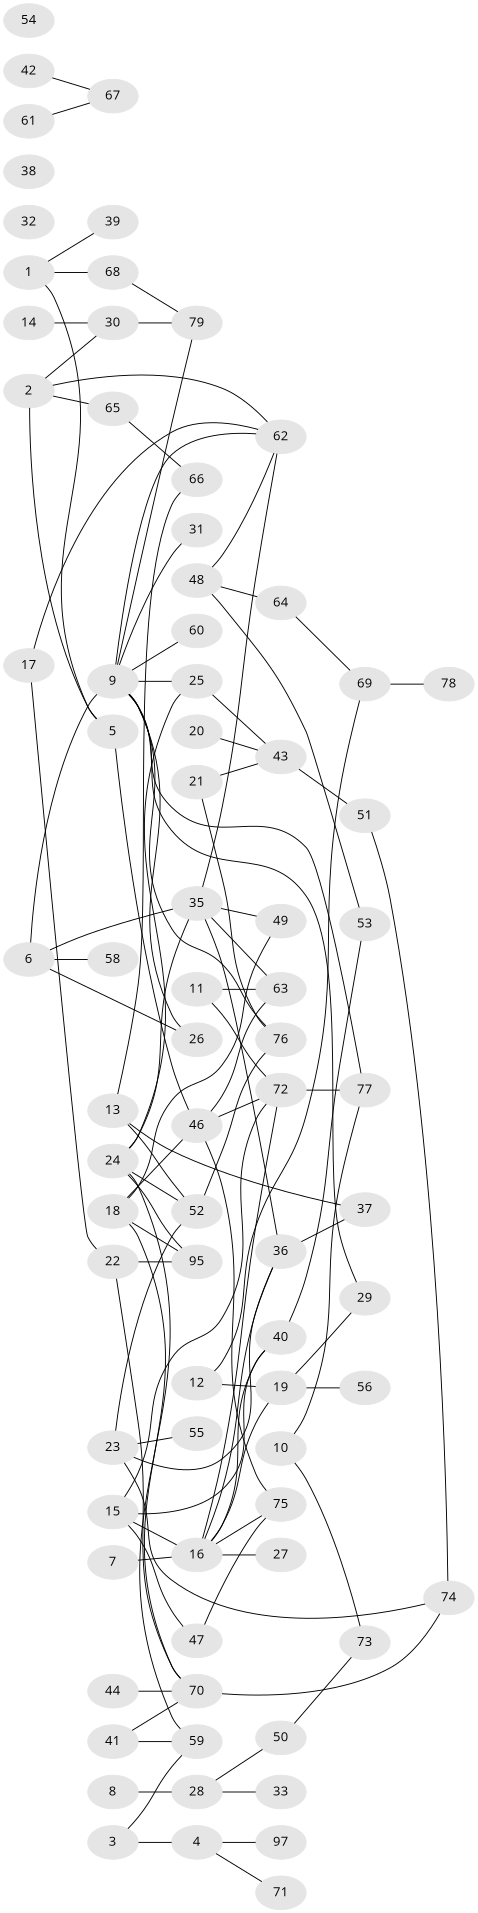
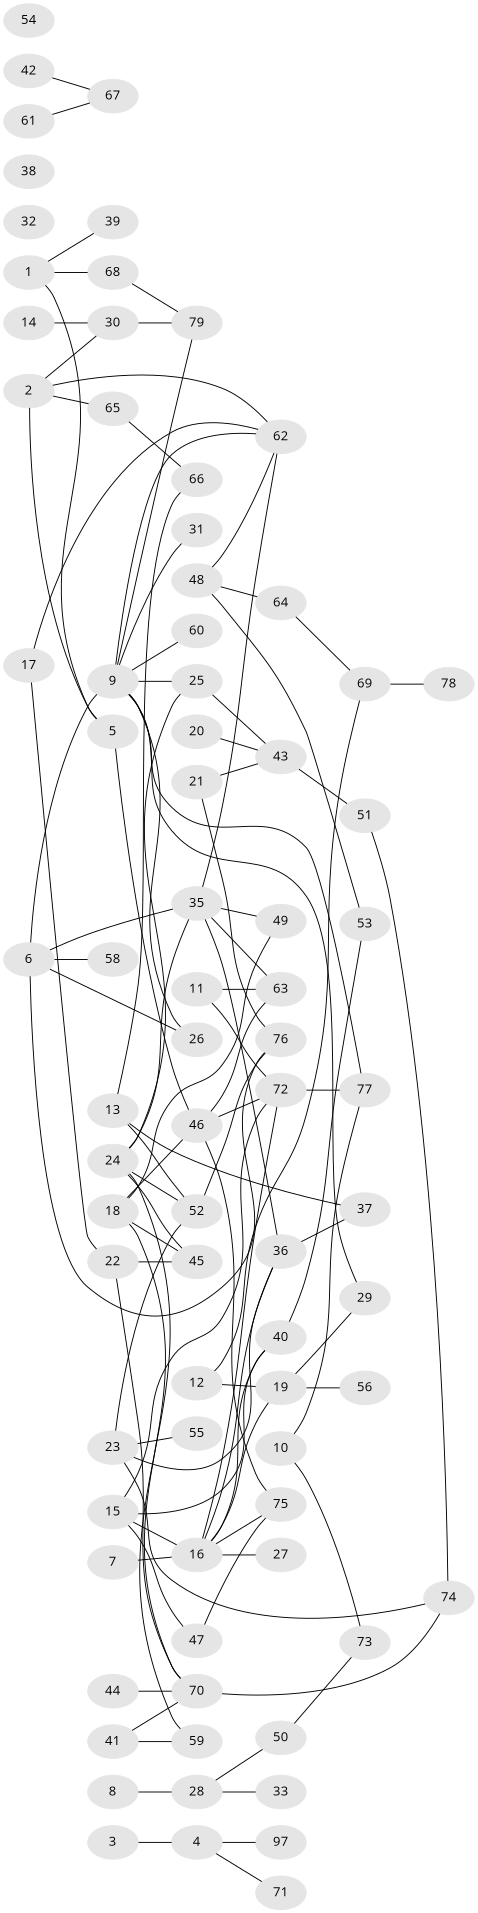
  graph {
    fontname="Open Sans"
    rankdir=LR
    node [color=gray90 fontname="Open Sans" style=filled]
    edge [fontname="Open Sans"]
    1
    5
    39
    68
    46
    79
    2
    30
    62
    65
    66
    3
    4
    59
    n15 [label=97]
    71
    69
    78
    63
    72
    75
    6
    26
    35
    58
    9
    17
    22
    36
    49
    7
    16
    19
    40
    27
    8
    28
    33
    50
    25
    29
    31
    60
    76
    77
    43
    10
    73
    11
    12
    56
    13
    37
    52
    14
    15
    47
    53
-   45 [label=95]
+   45
    70
    18
    74
    20
    51
    21
    23
    55
    24
    32
    38
    41
    42
    67
    44
    48
    64
    54
    61
    1 -- 5
    1 -- 39
    1 -- 68
    5 -- 46
    68 -- 79
    46 -- 63
    46 -- 72
    46 -- 75
    2 -- 5
    2 -- 30
    2 -- 62
    2 -- 65
    30 -- 79
    65 -- 66
    3 -- 4
-   3 -- 59
    4 -- n15
    4 -- 71
    69 -- 78
    72 -- 77
    6 -- 26
    6 -- 35
    6 -- 58
    6 -- 9
    35 -- 62
    35 -- 63
    35 -- 36
    35 -- 49
    9 -- 79
    9 -- 62
    9 -- 26
    9 -- 25
    9 -- 29
    9 -- 31
    9 -- 60
-   9 -- 76
+   6 -- 76
    9 -- 77
    17 -- 62
    17 -- 22
    22 -- 45
    22 -- 70
    36 -- 37
    7 -- 16
    16 -- 72
    16 -- 75
    16 -- 36
    16 -- 19
    16 -- 40
    16 -- 27
    19 -- 29
    19 -- 56
    40 -- 53
    8 -- 28
    28 -- 33
    28 -- 50
    50 -- 73
    25 -- 43
    43 -- 51
    10 -- 77
    10 -- 73
    11 -- 63
    11 -- 72
    12 -- 69
    12 -- 19
    13 -- 66
    13 -- 37
    13 -- 52
    52 -- 76
    14 -- 30
    15 -- 72
    15 -- 16
    15 -- 40
    15 -- 47
    47 -- 75
    70 -- 74
    18 -- 46
    18 -- 49
    18 -- 45
    18 -- 70
    20 -- 43
    51 -- 74
    21 -- 76
    21 -- 43
    23 -- 36
    23 -- 52
    23 -- 74
    23 -- 55
    24 -- 59
    24 -- 35
    24 -- 25
    24 -- 52
    24 -- 45
    41 -- 59
    41 -- 70
    42 -- 67
    44 -- 70
    48 -- 62
    48 -- 53
    48 -- 64
    64 -- 69
    61 -- 67
  }
